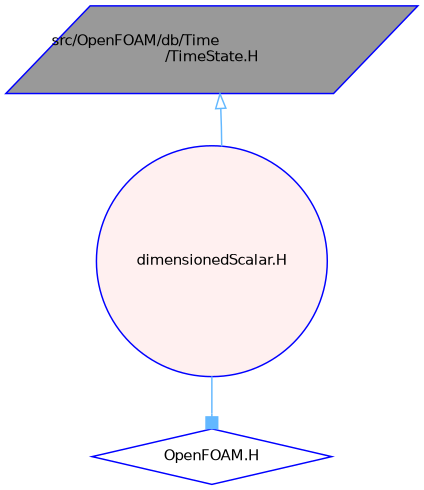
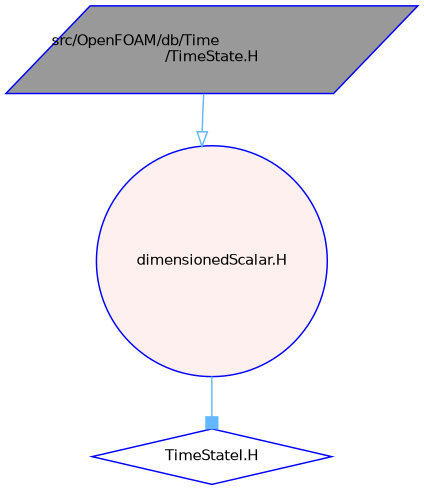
  digraph {
    node [color=blue fontname=Helvetica fontsize=10 style=filled]
    edge [color=steelblue1 fontname=Helvetica fontsize=10 labelfontname=Helvetica labelfontsize=10 style=solid]
    n1 [fillcolor=grey60 fontcolor=black height=0.2 label="src/OpenFOAM/db/Time\l/TimeState.H" shape=parallelogram width=0.4]
    n2 [fillcolor="#FFF0F0" height=0.2 label="dimensionedScalar.H" shape=circle width=0.4]
-   n3 [fillcolor=white height=0.2 label="OpenFOAM.H" shape=diamond width=0.4]
-   n2 -> n1 [arrowhead=onormal]
+   n3 [fillcolor=white height=0.2 label="TimeStateI.H" shape=diamond width=0.4]
+   n1 -> n2 [arrowhead=onormal]
    n2 -> n3 [arrowhead=box]
  }
